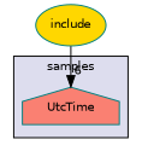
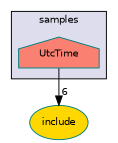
  digraph {
    compound=true
    node [fontname=Helvetica fontsize=10 style=filled color=teal]
    n1 [fillcolor=salmon label=UtcTime pencolor=black shape=house]
    n2 [label=include shape=ellipse fillcolor=gold]
    subgraph cluster_1 {
      bgcolor="#ddddee"
      fontname=Helvetica
      fontsize=10
      label=samples
      pencolor=black
      n1
    }
-   n2 -> n1 [headlabel=6 labeldistance=1.5 labelfontname=Helvetica labelfontsize=10]
+   n1 -> n2 [headlabel=6 labeldistance=1.5 labelfontname=Helvetica labelfontsize=10]
  }
